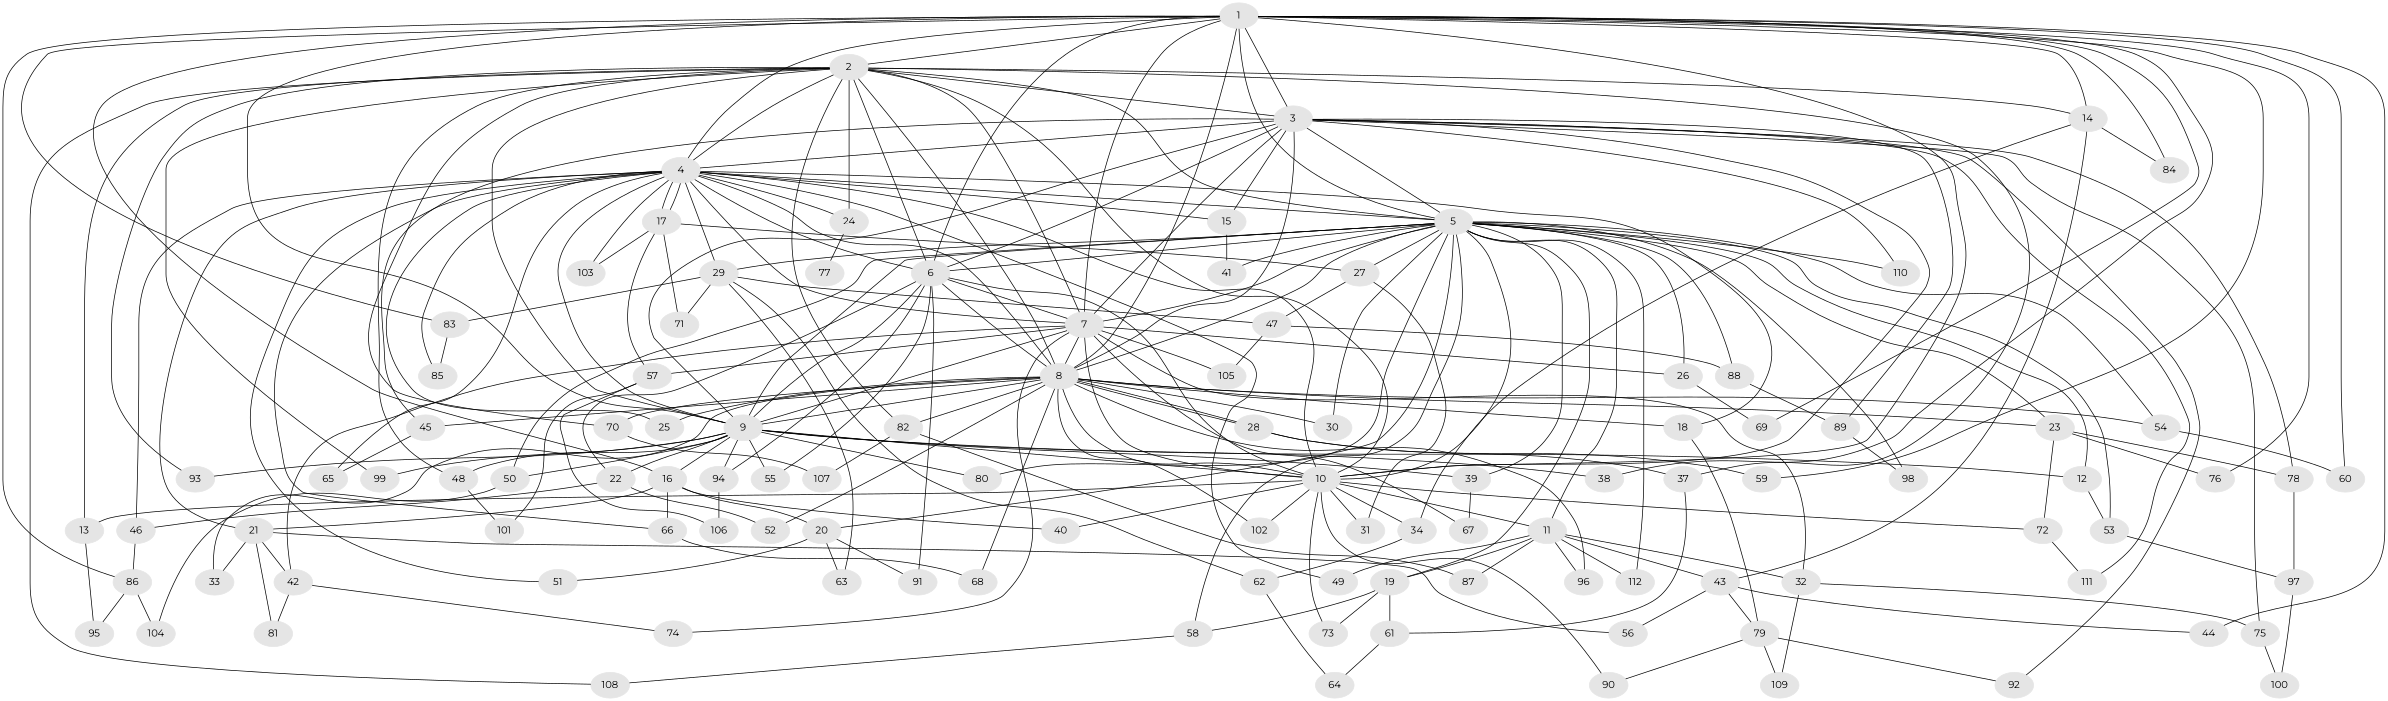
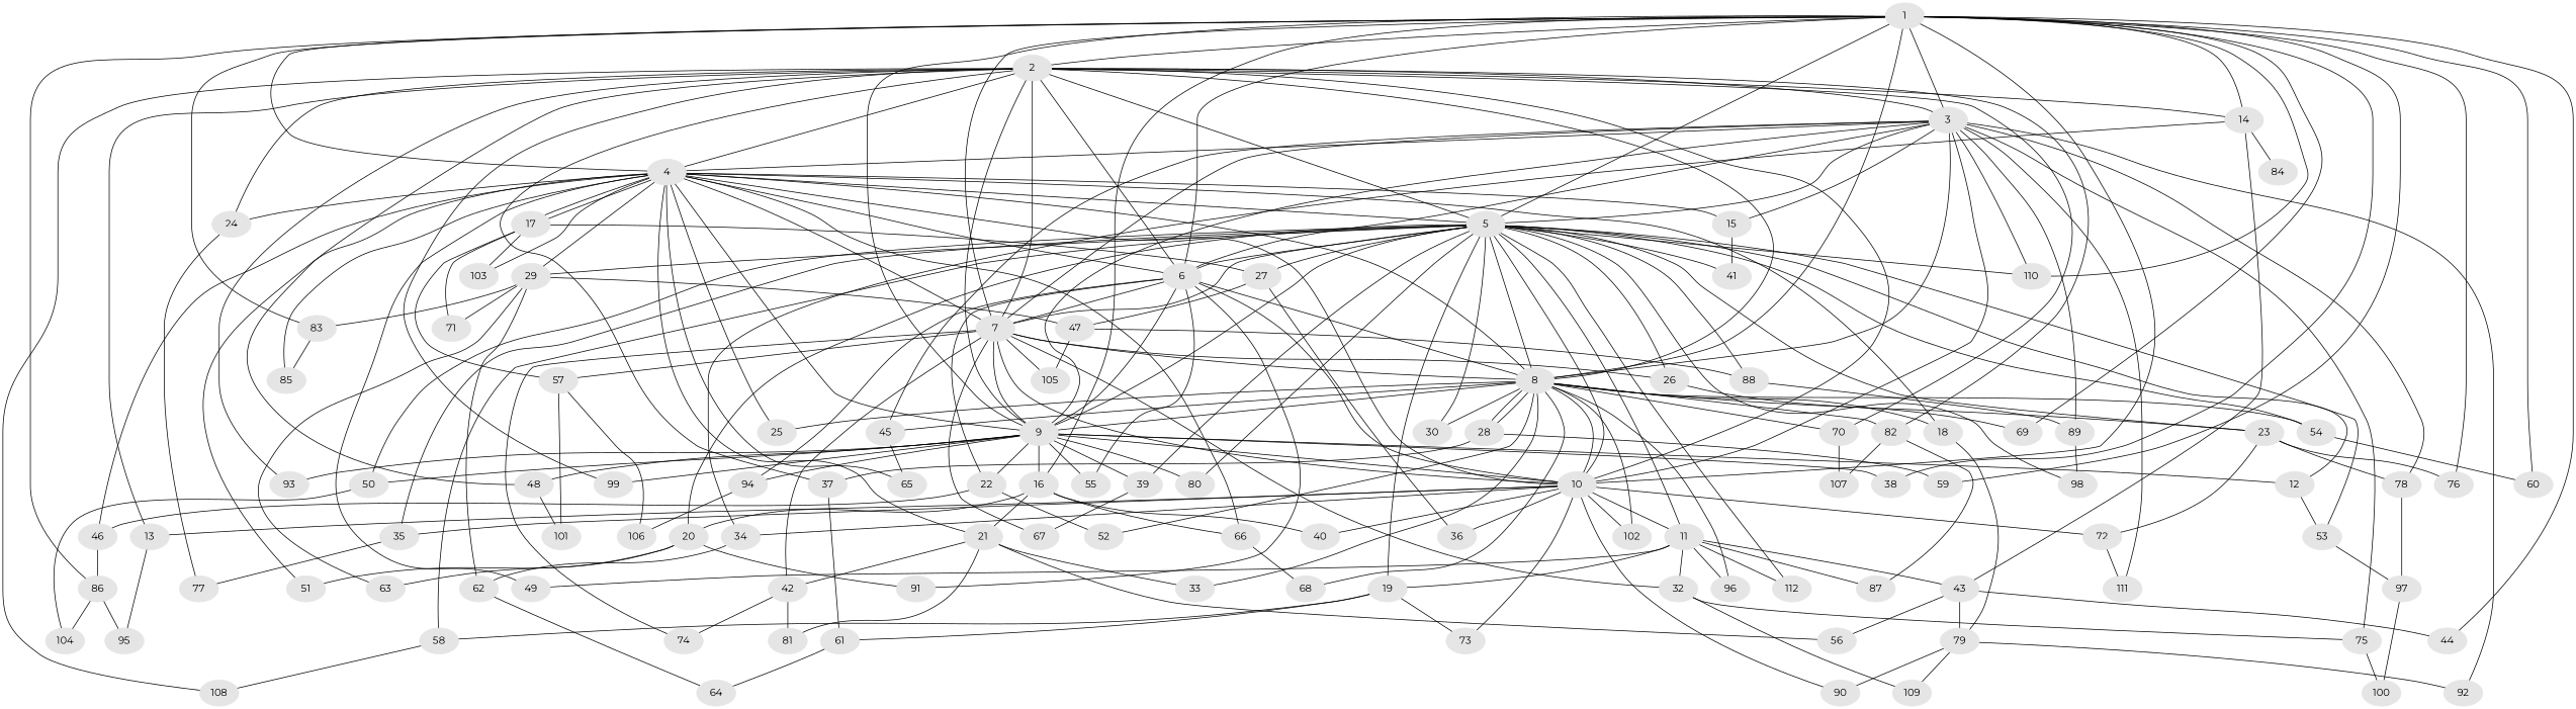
  graph {
    fontname=Montserrat
    node [color=gray90 fontname=Montserrat style=filled]
    edge [fontname=Montserrat]
    1
    2
    3
    4
    5
    6
    7
    8
    9
    10
    14
    16
    38
    44
    59
    60
    69
    76
    83
    84
    86
    13
    24
    37
    48
    70
    82
    93
    99
    108
    15
    45
    75
    78
    89
    92
    110
    111
    17
    18
    21
    25
    29
    46
    49
    51
    65
    66
    85
    103
    11
    12
    19
    20
    23
    26
    27
    30
+   35
    39
    41
    50
    53
    54
    58
    80
    88
    98
    112
    22
    91
    94
    55
    32
    42
    57
    67
    74
    105
    28
    33
    52
    68
    96
    102
    34
-   36 [label=31]
+   36
    40
    72
    73
    90
    43
    95
    104
    77
    61
    101
    107
    87
    100
    97
    71
    79
    56
    81
    63
    47
    62
    106
    109
    64
    1 -- 2
    1 -- 3
    1 -- 4
    1 -- 5
    1 -- 6
    1 -- 7
    1 -- 8
    1 -- 9
    1 -- 10
    1 -- 14
    1 -- 16
    1 -- 38
    1 -- 44
    1 -- 59
    1 -- 60
    1 -- 69
    1 -- 76
    1 -- 83
-   1 -- 84
+   1 -- 110
    1 -- 86
    2 -- 3
    2 -- 4
    2 -- 5
    2 -- 6
    2 -- 7
    2 -- 8
    2 -- 9
    2 -- 10
    2 -- 14
    2 -- 13
    2 -- 24
    2 -- 37
    2 -- 48
    2 -- 70
    2 -- 82
    2 -- 93
    2 -- 99
    2 -- 108
    3 -- 4
    3 -- 5
    3 -- 6
    3 -- 7
    3 -- 8
    3 -- 9
    3 -- 10
    3 -- 15
    3 -- 45
    3 -- 75
    3 -- 78
    3 -- 89
    3 -- 92
    3 -- 110
    3 -- 111
    4 -- 5
    4 -- 6
    4 -- 7
    4 -- 8
    4 -- 9
    4 -- 10
    4 -- 24
    4 -- 15
    4 -- 17
    4 -- 17
    4 -- 18
    4 -- 21
    4 -- 25
    4 -- 29
    4 -- 46
    4 -- 49
    4 -- 51
    4 -- 65
    4 -- 66
    4 -- 85
    4 -- 103
    5 -- 6
    5 -- 7
    5 -- 8
    5 -- 9
    5 -- 10
    5 -- 110
    5 -- 29
    5 -- 11
    5 -- 12
    5 -- 19
    5 -- 20
    5 -- 23
    5 -- 26
    5 -- 27
    5 -- 30
+   5 -- 35
    5 -- 39
    5 -- 41
    5 -- 50
    5 -- 53
    5 -- 54
    5 -- 58
    5 -- 80
    5 -- 88
    5 -- 98
    5 -- 112
    6 -- 7
    6 -- 8
    6 -- 9
    6 -- 10
    6 -- 22
    6 -- 91
    6 -- 94
    6 -- 55
    7 -- 8
    7 -- 9
    7 -- 10
    7 -- 26
    7 -- 32
    7 -- 42
    7 -- 57
    7 -- 67
    7 -- 74
    7 -- 105
    8 -- 9
    8 -- 10
    8 -- 70
    8 -- 82
    8 -- 45
    8 -- 18
    8 -- 25
    8 -- 23
    8 -- 30
    8 -- 54
    8 -- 28
    8 -- 28
    8 -- 33
    8 -- 52
    8 -- 68
    8 -- 96
    8 -- 102
    9 -- 10
    9 -- 16
    9 -- 38
    9 -- 48
    9 -- 93
    9 -- 99
    9 -- 12
    9 -- 39
    9 -- 50
    9 -- 80
    9 -- 22
    9 -- 94
    9 -- 55
    10 -- 13
    10 -- 11
+   10 -- 35
    10 -- 102
    10 -- 34
    10 -- 36
    10 -- 40
    10 -- 72
    10 -- 73
    10 -- 90
    14 -- 84
    14 -- 34
    14 -- 43
    16 -- 21
    16 -- 66
    16 -- 20
    16 -- 40
    83 -- 85
    86 -- 95
    86 -- 104
    13 -- 95
    24 -- 77
    37 -- 61
    48 -- 101
    70 -- 107
    82 -- 107
    82 -- 87
    15 -- 41
    45 -- 65
    75 -- 100
    78 -- 97
    89 -- 98
    17 -- 103
    17 -- 27
    17 -- 57
    17 -- 71
    18 -- 79
    21 -- 42
    21 -- 33
    21 -- 56
    21 -- 81
    29 -- 83
    29 -- 71
    29 -- 63
    29 -- 47
    29 -- 62
    46 -- 86
    66 -- 68
    11 -- 49
    11 -- 19
    11 -- 112
    11 -- 32
    11 -- 96
    11 -- 43
    11 -- 87
    12 -- 53
    19 -- 58
    19 -- 73
    19 -- 61
    20 -- 51
    20 -- 91
    20 -- 63
    23 -- 76
    23 -- 78
    23 -- 72
    26 -- 69
    27 -- 36
    27 -- 47
+   35 -- 77
    39 -- 67
    50 -- 104
    53 -- 97
    54 -- 60
    58 -- 108
    88 -- 89
    22 -- 46
    22 -- 52
    94 -- 106
    32 -- 75
    32 -- 109
    42 -- 74
    42 -- 81
    57 -- 101
    57 -- 106
    28 -- 59
    28 -- 37
    34 -- 62
    72 -- 111
    43 -- 44
    43 -- 79
    43 -- 56
    61 -- 64
    97 -- 100
    79 -- 92
    79 -- 90
    79 -- 109
    47 -- 88
    47 -- 105
    62 -- 64
  }
